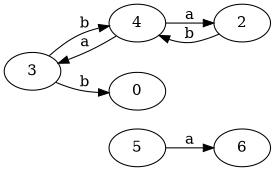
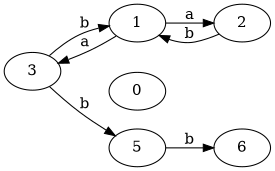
  strict digraph {
    rankdir=LR
    0
    n2 [label=2]
-   4
+   4 [label=1]
    3
    5
    6
    n2 -> 4 [label=b]
    4 -> n2 [label=a]
    4 -> 3 [label=a]
    3 -> 4 [label=b]
-   3 -> 0 [label=b]
-   5 -> 6 [label=a]
+   3 -> 5 [label=b]
+   5 -> 6 [label=b]
  }
